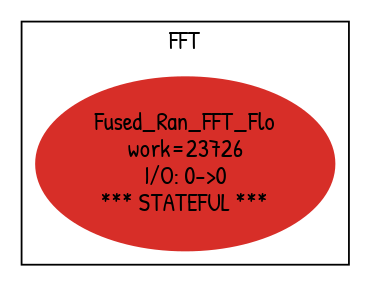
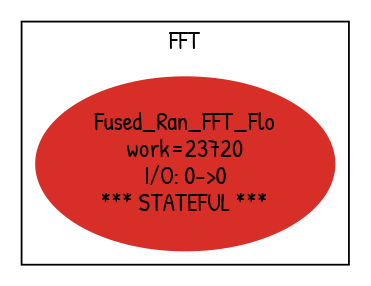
  digraph {
    fontname="Patrick Hand"
-   n1 [color="0.00555,0.81,0.84" label="Fused_Ran_FFT_Flo\nwork=23726\nI/O: 0->0\n*** STATEFUL ***" style=filled fontname="Patrick Hand"]
+   n1 [color="0.00555,0.81,0.84" label="Fused_Ran_FFT_Flo\nwork=23720\nI/O: 0->0\n*** STATEFUL ***" style=filled fontname="Patrick Hand"]
    subgraph cluster_1 {
      color=black
      label=FFT
      n1
    }
  }
